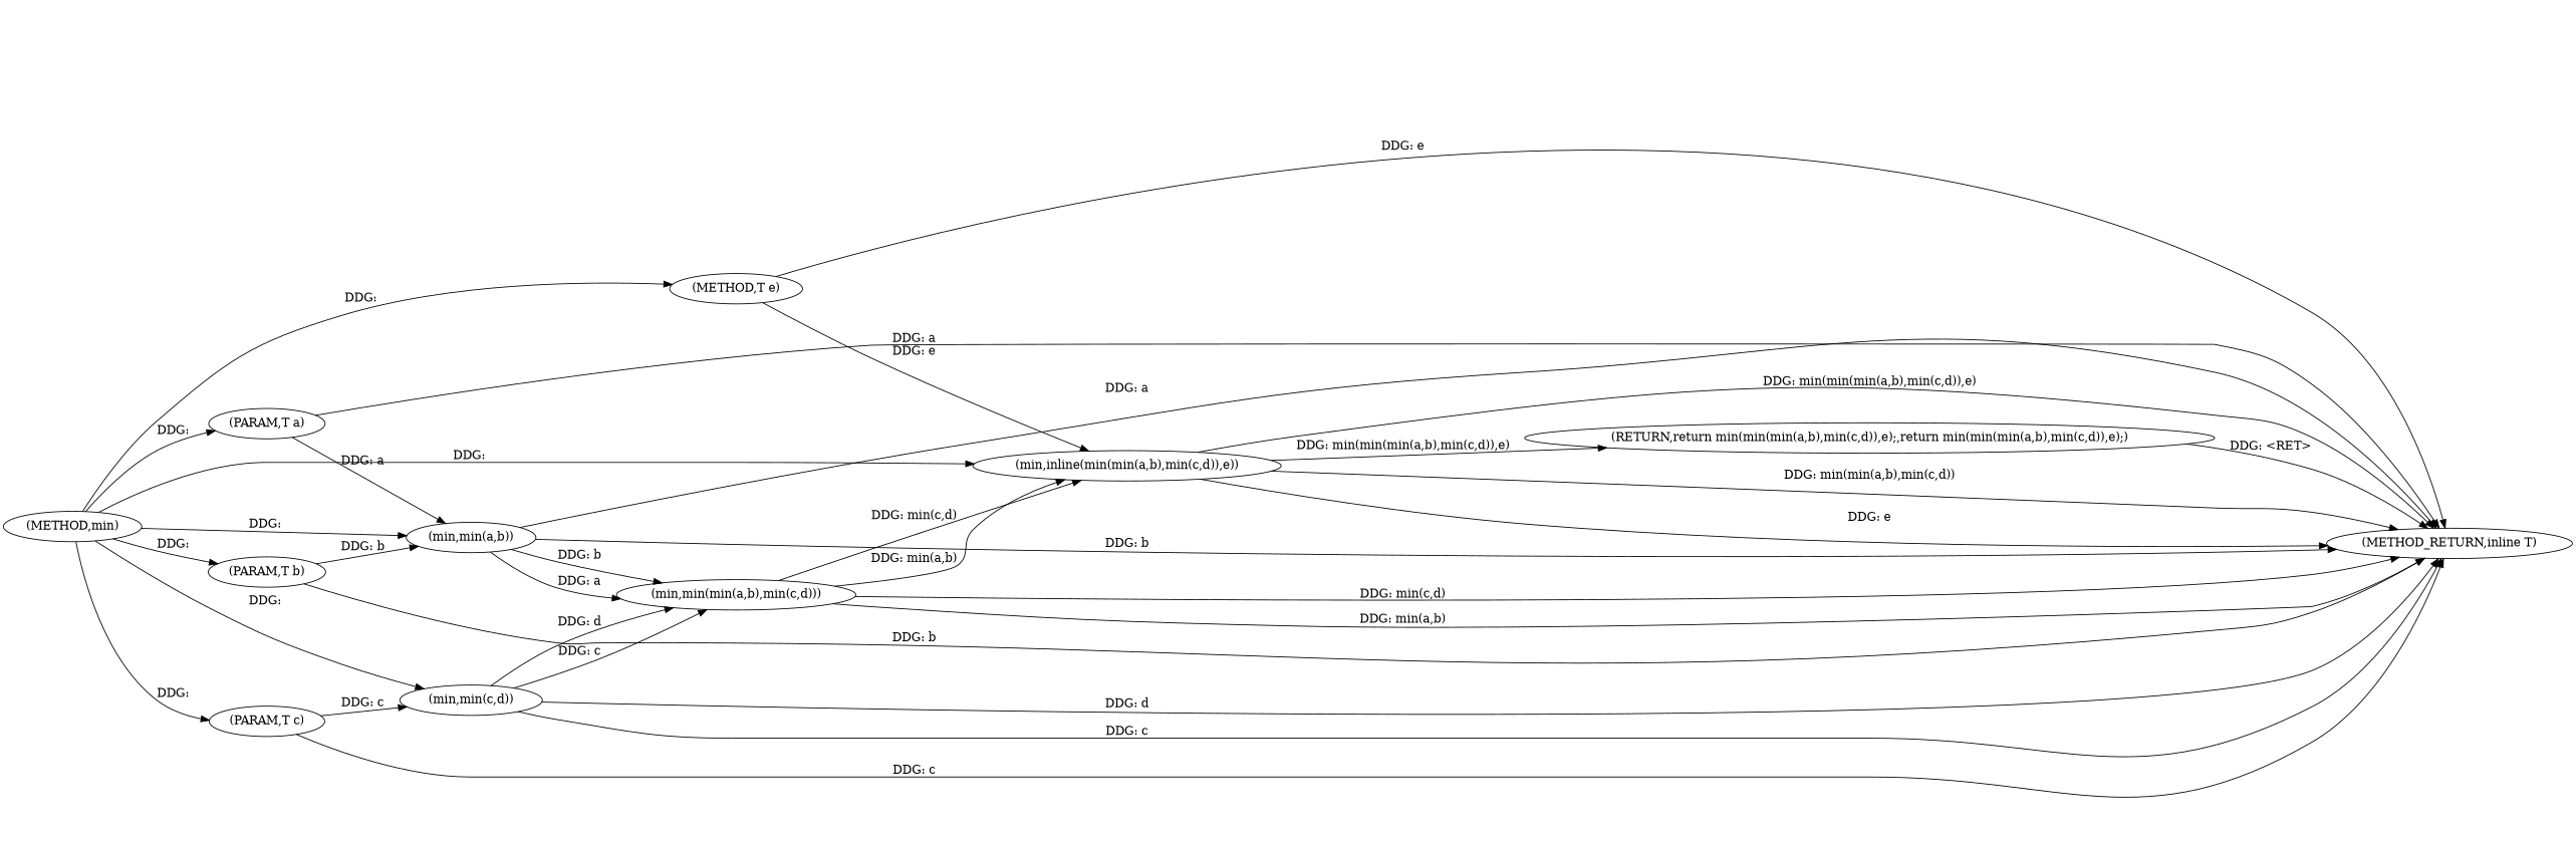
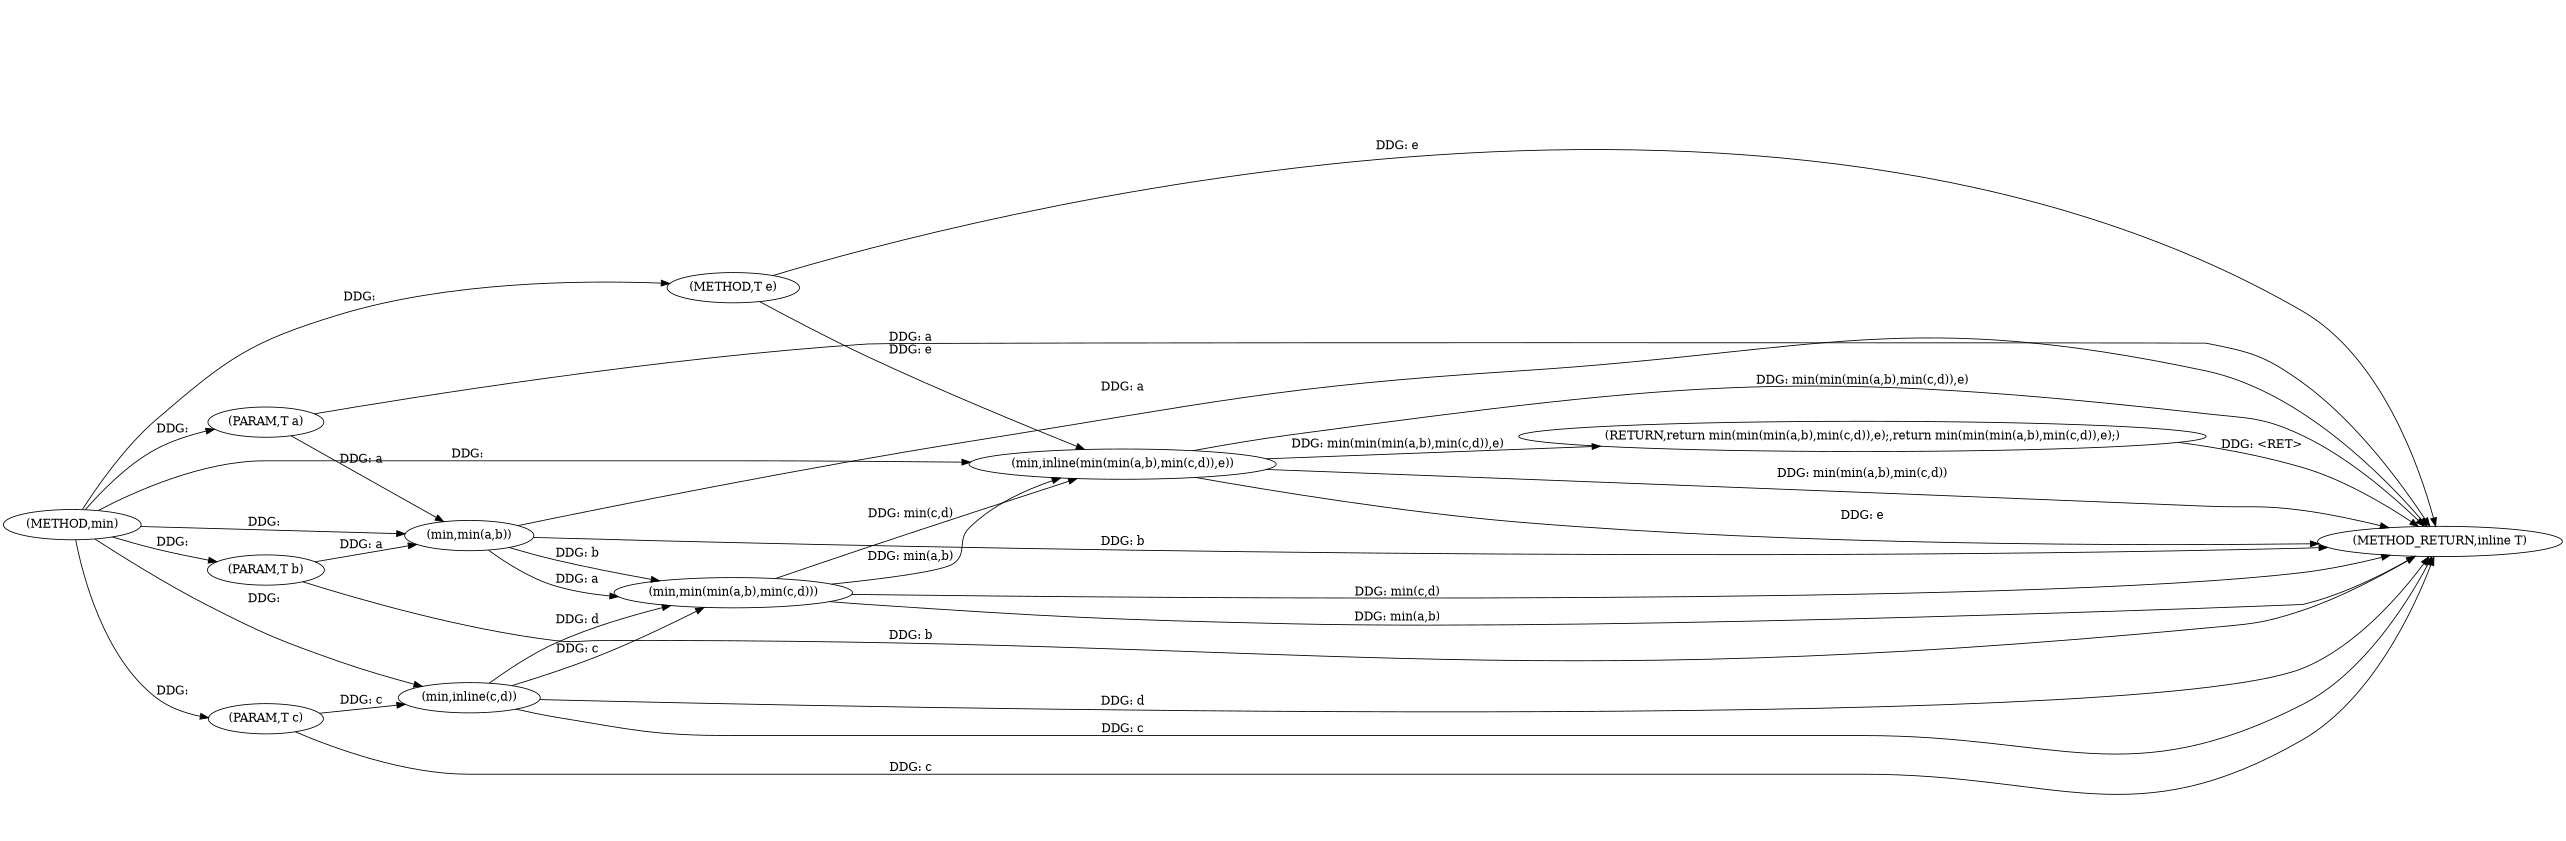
  digraph {
    rankdir=LR
    n1 [label="(METHOD,min)"]
    n2 [label="(PARAM,T a)"]
    n3 [label="(PARAM,T b)"]
    n4 [label="(PARAM,T c)"]
    n5 [label="(METHOD,T e)"]
    n6 [label="(min,inline(min(min(a,b),min(c,d)),e))"]
    n7 [label="(min,min(a,b))"]
-   n8 [label="(min,min(c,d))"]
+   n8 [label="(min,inline(c,d))"]
    n9 [label="(METHOD_RETURN,inline T)"]
    n10 [label="(RETURN,return min(min(min(a,b),min(c,d)),e);,return min(min(min(a,b),min(c,d)),e);)"]
    n11 [label="(min,min(min(a,b),min(c,d)))"]
    n1 -> n2 [label="DDG: "]
    n1 -> n3 [label="DDG: "]
    n1 -> n4 [label="DDG: "]
    n1 -> n5 [label="DDG: "]
    n1 -> n6 [label="DDG: "]
    n1 -> n7 [label="DDG: "]
    n1 -> n8 [label="DDG: "]
    n2 -> n7 [label="DDG: a"]
    n2 -> n9 [label="DDG: a"]
-   n3 -> n7 [label="DDG: b"]
+   n3 -> n7 [label="DDG: a"]
    n3 -> n9 [label="DDG: b"]
    n4 -> n8 [label="DDG: c"]
    n4 -> n9 [label="DDG: c"]
    n5 -> n6 [label="DDG: e"]
    n5 -> n9 [label="DDG: e"]
    n6 -> n9 [label="DDG: min(min(a,b),min(c,d))"]
    n6 -> n9 [label="DDG: e"]
    n6 -> n9 [label="DDG: min(min(min(a,b),min(c,d)),e)"]
    n6 -> n10 [label="DDG: min(min(min(a,b),min(c,d)),e)"]
    n7 -> n9 [label="DDG: a"]
    n7 -> n9 [label="DDG: b"]
    n7 -> n11 [label="DDG: b"]
    n7 -> n11 [label="DDG: a"]
    n8 -> n9 [label="DDG: c"]
    n8 -> n9 [label="DDG: d"]
    n8 -> n11 [label="DDG: c"]
    n8 -> n11 [label="DDG: d"]
    n10 -> n9 [label="DDG: <RET>"]
    n11 -> n6 [label="DDG: min(c,d)"]
    n11 -> n6 [label="DDG: min(a,b)"]
    n11 -> n9 [label="DDG: min(a,b)"]
    n11 -> n9 [label="DDG: min(c,d)"]
  }
